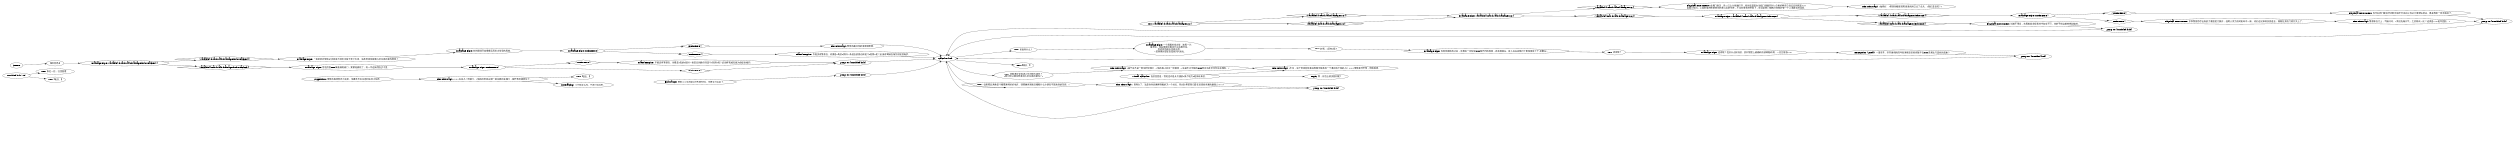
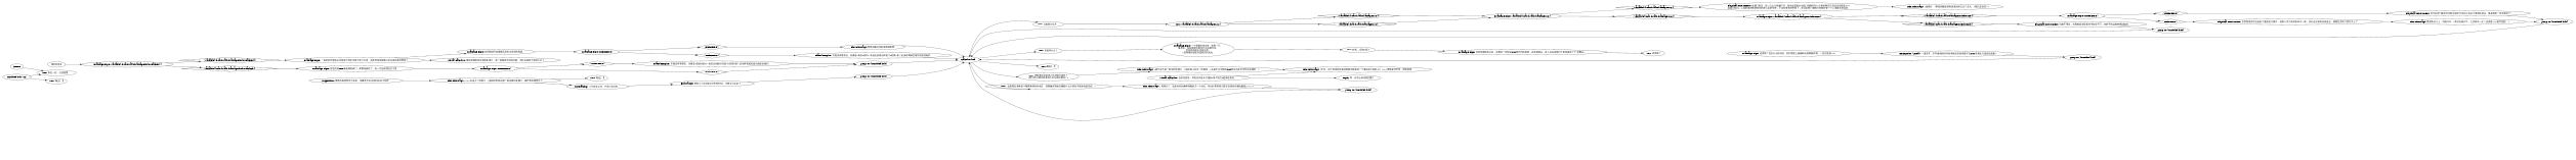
  digraph {
    rankdir=LR
    n1 [label=START]
    n2 [label="他的意思是"]
    n3 [label="Drainage Pipe: Variable[\"boardwalk.drainage_hub_reached\"]"]
    n4 [label="Variable[\"boardwalk.drainage_hub_reached\"]" shape=diamond]
    n5 [label="!(Variable[\"boardwalk.drainage_hub_reached\"])" shape=diamond]
+   n6 [label="You: 试着把门拉开。"]
    n7 [label="You: Variable[\"boardwalk.drainage_wc\"]"]
    n8 [label="Variable[\"boardwalk.drainage_wc\"]" shape=diamond]
    n9 [label="!(Variable[\"boardwalk.drainage_wc\"])" shape=diamond]
    n10 [label="Drainage Pipe: Variable[\"boardwalk.drainage_wc\"]"]
    n11 [label="Variable[\"boardwalk.drainage_wc\"]" shape=diamond]
    n12 [label="!(Variable[\"boardwalk.drainage_wc\"])" shape=diamond]
    n13 [label="Inland Empire: 不能没有警督在。你要是*真的*找到一条进去的路但却是个*陷阱*呢？必须有曷城在场为你提供掩护。"]
    n14 [label="Calculus hub"]
    n15 [label="You: 里面有什么？"]
    n16 [label="You: [离开。]"]
    n17 [label="You: 我能通过管道进入菲尔德大厦吗？\n“我们可以通过管道进入菲尔德大厦吗？”"]
    n18 [label="You: “这里看起来像是个藏匿麻药的好地方。我要确保里面没藏着什么小朋友不该捡到的东西。”"]
    n19 [label="You: 好吧。*还有*呢？"]
    n20 [label="Drainage Pipe: 等到双眼适应之后，你看见一些垃圾——皱巴巴的报纸，还有香烟头。有人在右边敷衍了事地喷涂了个‘骷髅头’。"]
    n21 [label="You: 还有呢？"]
    n22 [label="Visual Calculus: 他的意思是：管道也许是从大厦的*某个地方*延伸出来的。"]
    n23 [label="Logic: 哦，你怎么就没想到呢？"]
    n24 [label="Kim Kitsuragi: “不过，这个管道意味着这周围可能真有一个通往地下室的入口……”警督拨开芦苇，环顾四周。"]
    n25 [label="Drainage Pipe: 一个普通的排水管。漆黑一片。\n最开始，你在黑暗中根本什么也看不见。\n管道因为雨水变得光滑。\n一层薄薄的雪在管道里闪闪发光。"]
    n26 [label="Kim Kitsuragi: “鉴于这不是一部动作惊悚片，”他的脸上闪过一丝微笑，“这是不太可能的——而且也并非全无生命危险。”"]
    n27 [label="Kim Kitsuragi: “我明白了。这是你对抗麻醉剂瘾的又一个站点。我*还*希望我们是在追查凶杀案的嫌疑人……”"]
    n28 [label="Physical Instrument: 你可以把门硬拉开的时间似乎不足以让你从门缝里钻进去。要是再来一双手就好了。"]
    n29 [label="Jump to: [Untitled hub]"]
    n30 [label="Drainage Pipe: IsKimHere()"]
    n31 [label="IsKimHere()" shape=diamond]
    n32 [label="!(IsKimHere())" shape=diamond]
    n33 [label="Kim Kitsuragi: 警督的越过你的肩膀朝里看。"]
    n34 [label="Drainage Pipe: IsKimHere()"]
    n35 [label="IsKimHere()" shape=diamond]
    n36 [label="!(IsKimHere())" shape=diamond]
    n37 [label="Physical Instrument: 你和警督用尽全身的力量想把门拽开，但两人发力的时机却不一致。你们还没来得及挤进去，刚刚拉开的门就又关上了。"]
    n38 [label="Kim Kitsuragi: 警督靠在门上，气喘吁吁。“我们先喘口气，之后再试一次？还真是……挺牢固的。”"]
    n39 [label="Drainage Pipe: 还有呢？也没什么特别的。扔到管壁上被砸碎的玻璃瓶碎屑。一支注射器……"]
    n40 [label="Perception (Smell): 一股非常、非常微弱的陈年老酒味道仍然挥散不去——或者这只是你的想象？"]
    n41 [label="Jump to: [Untitled hub]"]
    n42 [label="Physical Instrument: 试都不用试，光看着就非得累掉半条命不可，你的手指会被铁锈划破的。"]
    n43 [label="Jump to: [Untitled hub]"]
    n44 [label="Drainage Pipe: 管道后面——藏着扇维修门，紧紧地锈死了，有一半还掩埋在沙子里。"]
    n45 [label="Drainage Pipe: 一条老旧的管道从步道底下的烂木板下伸了出来。这条管道也能通入菲尔德大厦内部吗？"]
    n46 [label="Drainage Pipe: IsKimHere()"]
+   n47 [label="Visual Calculus: 像这种建筑肯定有很多扇门，每一扇都有不同的功能。也许这是地下室的入口？"]
    n48 [label="Drainage Pipe: 你的眼睛开始慢慢适应排水管里的黑暗。"]
    n49 [label="IsKimHere()" shape=diamond]
    n50 [label="!(IsKimHere())" shape=diamond]
    n51 [label="Jump to: [Untitled hub]"]
    n52 [label="Jump to: [Untitled hub]"]
    n53 [label="Suggestion: 警督的脸突然亮了起来。他通常不会注意到这些小东西。"]
    n54 [label="Kim Kitsuragi: “……在这儿！维修门。”他指向管道右侧一扇生锈的金属门，被芦苇给遮挡住了。"]
    n55 [label="Physical Instrument: 金属门很沉，凭一己之力很难打开，但你还是想办法把门缝拽开到一个刚好够自己钻过去的宽度……\n金属门很沉，上面剥落的铁锈把你的掌心弄的生疼，不过在警督的帮助下，你还是把门缝拽开到刚好够一个人溜进去的宽度。"]
    n56 [label="Kim Kitsuragi: “做得好。”警督朝着眼前黑漆漆的洞口点了点头。“我们进去吧？”"]
    n57 [label="Interfacing: 门卡得这么死，手再巧也没用。"]
    n58 [label="Endurance: 噢耶……现在是*大男孩时间*。你要全力以赴了。"]
    n59 [label="Jump to: [Untitled hub]"]
    n60 [label="You: 靠近一些，往里面看。"]
    n61 [label="Drainage Pipe: Variable[\"boardwalk.drainage_tried_once\"]"]
    n62 [label="Variable[\"boardwalk.drainage_tried_once\"]" shape=diamond]
    n63 [label="!(Variable[\"boardwalk.drainage_tried_once\"])" shape=diamond]
    n64 [label="You: [离开。]"]
    n65 [label="You: [进去。]"]
    n66 [label="Inland Empire: 不能没有警督在。你要是*真的*找到一条进去的路但却是个*陷阱*呢？必须有曷城在场为你提供掩护。"]
-   n67 [label="Untitled hub (09)"]
-   n1 -> n2
+   n67 [label="Untitled hub (02)"]
+   n1 -> n60
    n2 -> n3
    n3 -> n4
    n3 -> n5
    n4 -> n44
    n5 -> n45
+   n6 -> n7
    n7 -> n8
    n7 -> n9
    n8 -> n10
    n9 -> n10
    n10 -> n11
    n10 -> n12
    n11 -> n55
    n12 -> n61
    n13 -> n14
+   n14 -> n6
    n14 -> n15
    n14 -> n16
    n14 -> n17
    n14 -> n18
    n15 -> n25
    n17 -> n26
    n18 -> n27
    n19 -> n20
    n20 -> n21
-   n21 -> n39
    n22 -> n23
    n22 -> n24
    n25 -> n19
    n26 -> n24
    n27 -> n52
    n28 -> n29
    n29 -> n14
    n30 -> n31
    n30 -> n32
    n31 -> n33
    n32 -> n13
    n33 -> n14
    n34 -> n35
    n34 -> n36
    n35 -> n37
    n36 -> n28
    n37 -> n38
    n38 -> n29
    n39 -> n40
    n40 -> n41
    n41 -> n14
    n42 -> n43
    n43 -> n14
    n44 -> n46
+   n45 -> n47
    n45 -> n48
    n46 -> n49
    n46 -> n50
    n48 -> n30
    n49 -> n51
    n50 -> n66
    n51 -> n14
    n52 -> n14
    n53 -> n54
    n54 -> n57
    n54 -> n65
    n55 -> n56
+   n57 -> n58
    n58 -> n59
    n59 -> n14
    n61 -> n62
    n61 -> n63
    n62 -> n42
    n63 -> n34
    n66 -> n51
    n67 -> n60
    n67 -> n64
  }
